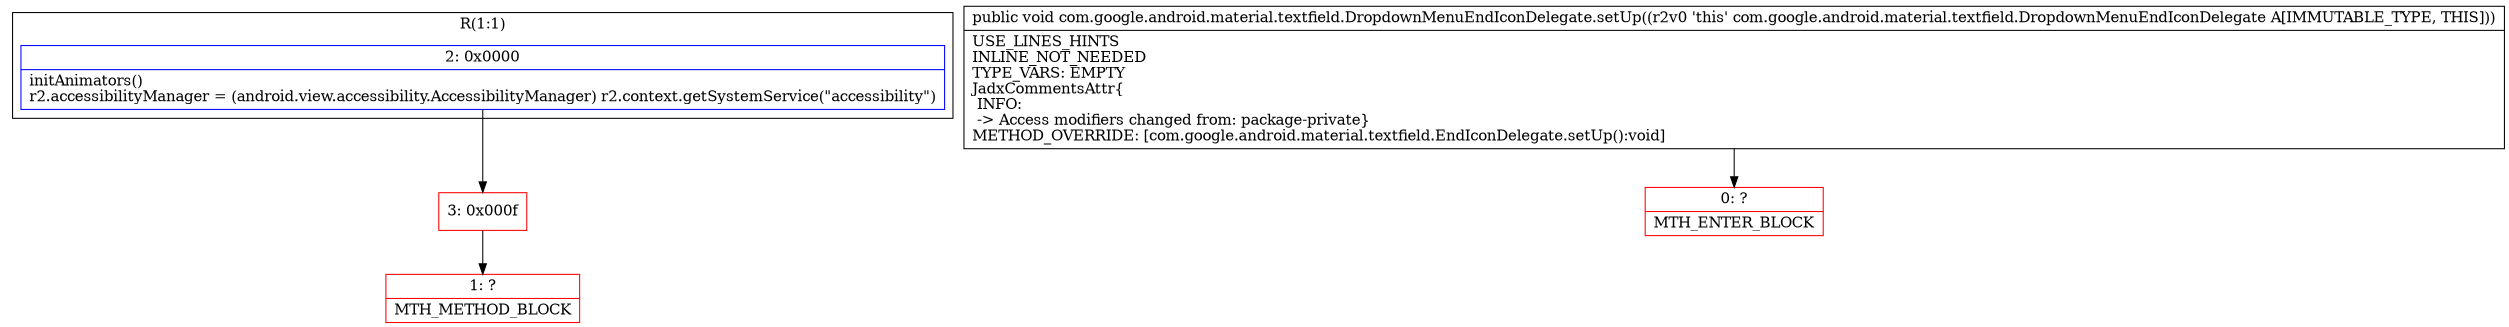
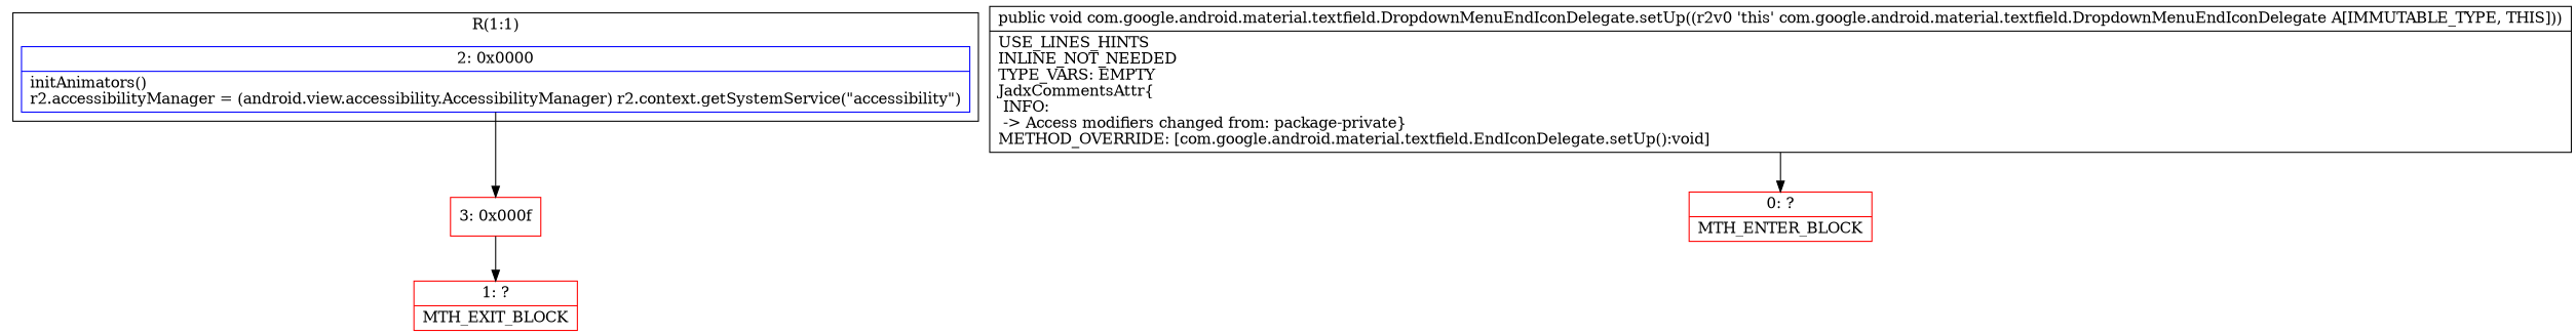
  digraph {
    node [color=red shape=record]
    n1 [color=blue label="{2\:\ 0x0000|initAnimators()\lr2.accessibilityManager = (android.view.accessibility.AccessibilityManager) r2.context.getSystemService(\"accessibility\")\l}"]
    n2 [label="{3\:\ 0x000f}"]
-   n3 [label="{1\:\ ?|MTH_METHOD_BLOCK\l}"]
+   n3 [label="{1\:\ ?|MTH_EXIT_BLOCK\l}"]
    n4 [label="{0\:\ ?|MTH_ENTER_BLOCK\l}"]
    n5 [label="{public void com.google.android.material.textfield.DropdownMenuEndIconDelegate.setUp((r2v0 'this' com.google.android.material.textfield.DropdownMenuEndIconDelegate A[IMMUTABLE_TYPE, THIS]))  | USE_LINES_HINTS\lINLINE_NOT_NEEDED\lTYPE_VARS: EMPTY\lJadxCommentsAttr\{\l INFO: \l \-\> Access modifiers changed from: package\-private\}\lMETHOD_OVERRIDE: [com.google.android.material.textfield.EndIconDelegate.setUp():void]\l}" color=""]
    subgraph cluster_1 {
      label="R(1:1)"
      n1
    }
    n1 -> n2
    n2 -> n3
    n5 -> n4
  }
